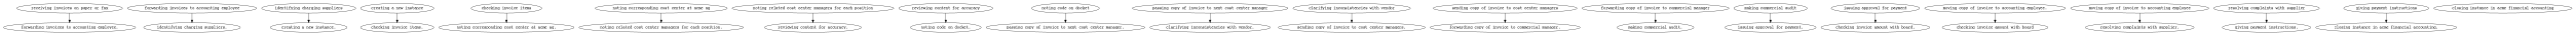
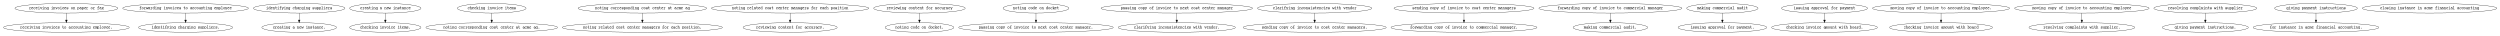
  strict digraph {
    fontname="Courier Prime"
    node [fontname="Courier Prime"]
    edge [attrs="{'type': 'flow', 'label': 'flow'}" fontname="Courier Prime"]
    "receiving invoices on paper or fax" [attrs="{'type': 'Activity', 'label': 'receiving invoices on paper or fax'}"]
-   "forwarding invoices to accounting employee." [attrs="{'type': 'Activity', 'label': 'forwarding invoices to accounting employee.'}"]
+   "forwarding invoices to accounting employee." [attrs="{'type': 'Activity', 'label': 'forwarding invoices to accounting employee.'}" label="receiving invoices to accounting employee."]
    "forwarding invoices to accounting employee" [attrs="{'type': 'Activity', 'label': 'forwarding invoices to accounting employee'}"]
    "identifying charging suppliers." [attrs="{'type': 'Activity', 'label': 'identifying charging suppliers.'}"]
    "identifying charging suppliers" [attrs="{'type': 'Activity', 'label': 'identifying charging suppliers'}"]
    "creating a new instance." [attrs="{'type': 'Activity', 'label': 'creating a new instance.'}"]
    "creating a new instance" [attrs="{'type': 'Activity', 'label': 'creating a new instance'}"]
    "checking invoice items." [attrs="{'type': 'Activity', 'label': 'checking invoice items.'}"]
    "checking invoice items" [attrs="{'type': 'Activity', 'label': 'checking invoice items'}"]
    "noting corresponding cost center at acme ag." [attrs="{'type': 'Activity', 'label': 'noting corresponding cost center at acme ag.'}"]
    "noting corresponding cost center at acme ag" [attrs="{'type': 'Activity', 'label': 'noting corresponding cost center at acme ag'}"]
    "noting related cost center managers for each position." [attrs="{'type': 'Activity', 'label': 'noting related cost center managers for each position.'}"]
    "noting related cost center managers for each position" [attrs="{'type': 'Activity', 'label': 'noting related cost center managers for each position'}"]
    "reviewing content for accuracy." [attrs="{'type': 'Activity', 'label': 'reviewing content for accuracy.'}"]
    "reviewing content for accuracy" [attrs="{'type': 'Activity', 'label': 'reviewing content for accuracy'}"]
    "noting code on docket." [attrs="{'type': 'Activity', 'label': 'noting code on docket.'}"]
    "noting code on docket" [attrs="{'type': 'Activity', 'label': 'noting code on docket'}"]
    "passing copy of invoice to next cost center manager." [attrs="{'type': 'Activity', 'label': 'passing copy of invoice to next cost center manager.'}"]
    "passing copy of invoice to next cost center manager" [attrs="{'type': 'Activity', 'label': 'passing copy of invoice to next cost center manager'}"]
    "clarifying inconsistencies with vendor." [attrs="{'type': 'Activity', 'label': 'clarifying inconsistencies with vendor.'}"]
    "clarifying inconsistencies with vendor" [attrs="{'type': 'Activity', 'label': 'clarifying inconsistencies with vendor'}"]
    "sending copy of invoice to cost center managers." [attrs="{'type': 'Activity', 'label': 'sending copy of invoice to cost center managers.'}"]
    "sending copy of invoice to cost center managers" [attrs="{'type': 'Activity', 'label': 'sending copy of invoice to cost center managers'}"]
    "forwarding copy of invoice to commercial manager." [attrs="{'type': 'Activity', 'label': 'forwarding copy of invoice to commercial manager.'}"]
    "forwarding copy of invoice to commercial manager" [attrs="{'type': 'Activity', 'label': 'forwarding copy of invoice to commercial manager'}"]
    "making commercial audit." [attrs="{'type': 'Activity', 'label': 'making commercial audit.'}"]
    "making commercial audit" [attrs="{'type': 'Activity', 'label': 'making commercial audit'}"]
    "issuing approval for payment." [attrs="{'type': 'Activity', 'label': 'issuing approval for payment.'}"]
    "issuing approval for payment" [attrs="{'type': 'Activity', 'label': 'issuing approval for payment'}"]
    "checking invoice amount with board." [attrs="{'type': 'Activity', 'label': 'checking invoice amount with board.'}"]
    "checking invoice amount with board" [attrs="{'type': 'Activity', 'label': 'checking invoice amount with board'}"]
    "moving copy of invoice to accounting employee." [attrs="{'type': 'Activity', 'label': 'moving copy of invoice to accounting employee.'}"]
    "moving copy of invoice to accounting employee" [attrs="{'type': 'Activity', 'label': 'moving copy of invoice to accounting employee'}"]
    "resolving complaints with supplier." [attrs="{'type': 'Activity', 'label': 'resolving complaints with supplier.'}"]
    "resolving complaints with supplier" [attrs="{'type': 'Activity', 'label': 'resolving complaints with supplier'}"]
    "giving payment instructions." [attrs="{'type': 'Activity', 'label': 'giving payment instructions.'}"]
    "giving payment instructions" [attrs="{'type': 'Activity', 'label': 'giving payment instructions'}"]
-   "closing instance in acme financial accounting." [attrs="{'type': 'Activity', 'label': 'closing instance in acme financial accounting.'}"]
+   "closing instance in acme financial accounting." [attrs="{'type': 'Activity', 'label': 'closing instance in acme financial accounting.'}" label="for instance in acme financial accounting."]
    "closing instance in acme financial accounting" [attrs="{'type': 'Activity', 'label': 'closing instance in acme financial accounting'}"]
    "receiving invoices on paper or fax" -> "forwarding invoices to accounting employee."
    "forwarding invoices to accounting employee" -> "identifying charging suppliers."
    "identifying charging suppliers" -> "creating a new instance."
    "creating a new instance" -> "checking invoice items."
    "checking invoice items" -> "noting corresponding cost center at acme ag."
    "noting corresponding cost center at acme ag" -> "noting related cost center managers for each position."
    "noting related cost center managers for each position" -> "reviewing content for accuracy."
    "reviewing content for accuracy" -> "noting code on docket."
    "noting code on docket" -> "passing copy of invoice to next cost center manager."
    "passing copy of invoice to next cost center manager" -> "clarifying inconsistencies with vendor."
    "clarifying inconsistencies with vendor" -> "sending copy of invoice to cost center managers."
    "sending copy of invoice to cost center managers" -> "forwarding copy of invoice to commercial manager."
    "forwarding copy of invoice to commercial manager" -> "making commercial audit."
    "making commercial audit" -> "issuing approval for payment."
    "issuing approval for payment" -> "checking invoice amount with board."
    "moving copy of invoice to accounting employee." -> "checking invoice amount with board"
    "moving copy of invoice to accounting employee" -> "resolving complaints with supplier."
    "resolving complaints with supplier" -> "giving payment instructions."
    "giving payment instructions" -> "closing instance in acme financial accounting."
  }
